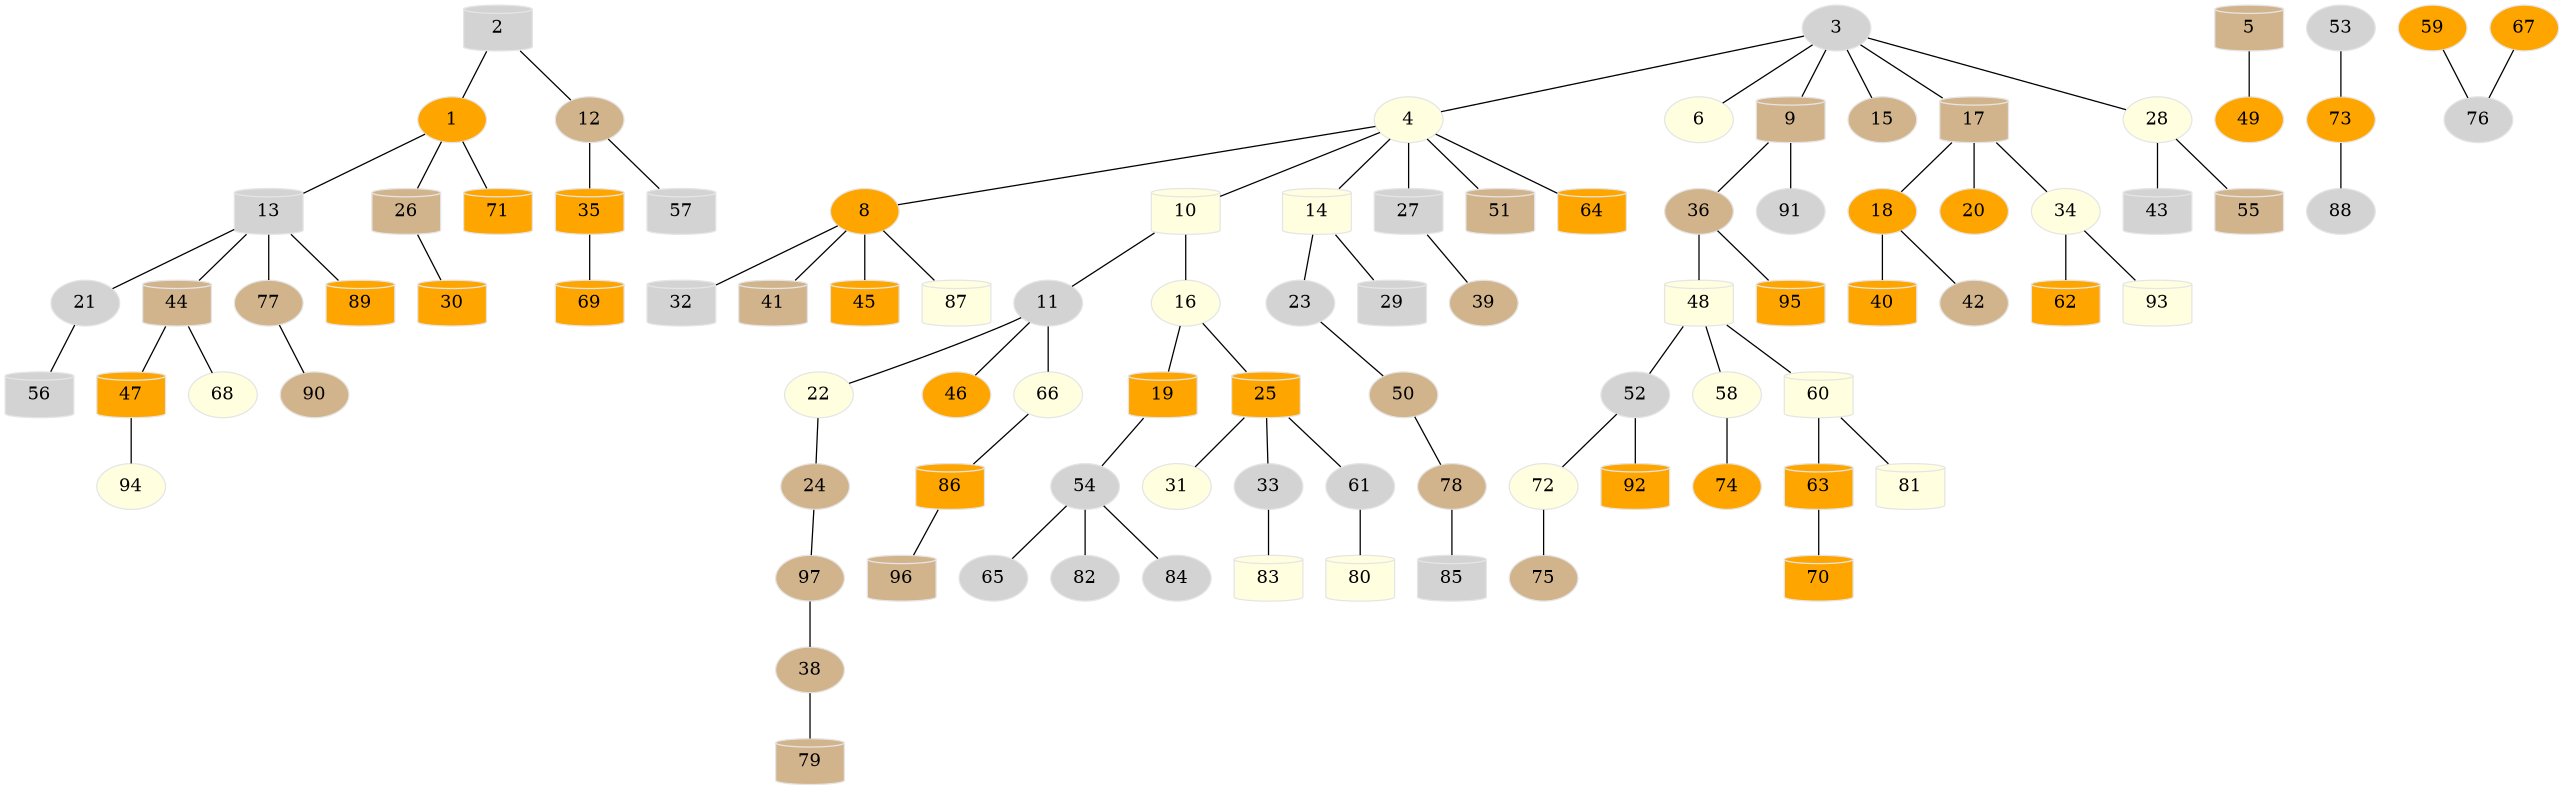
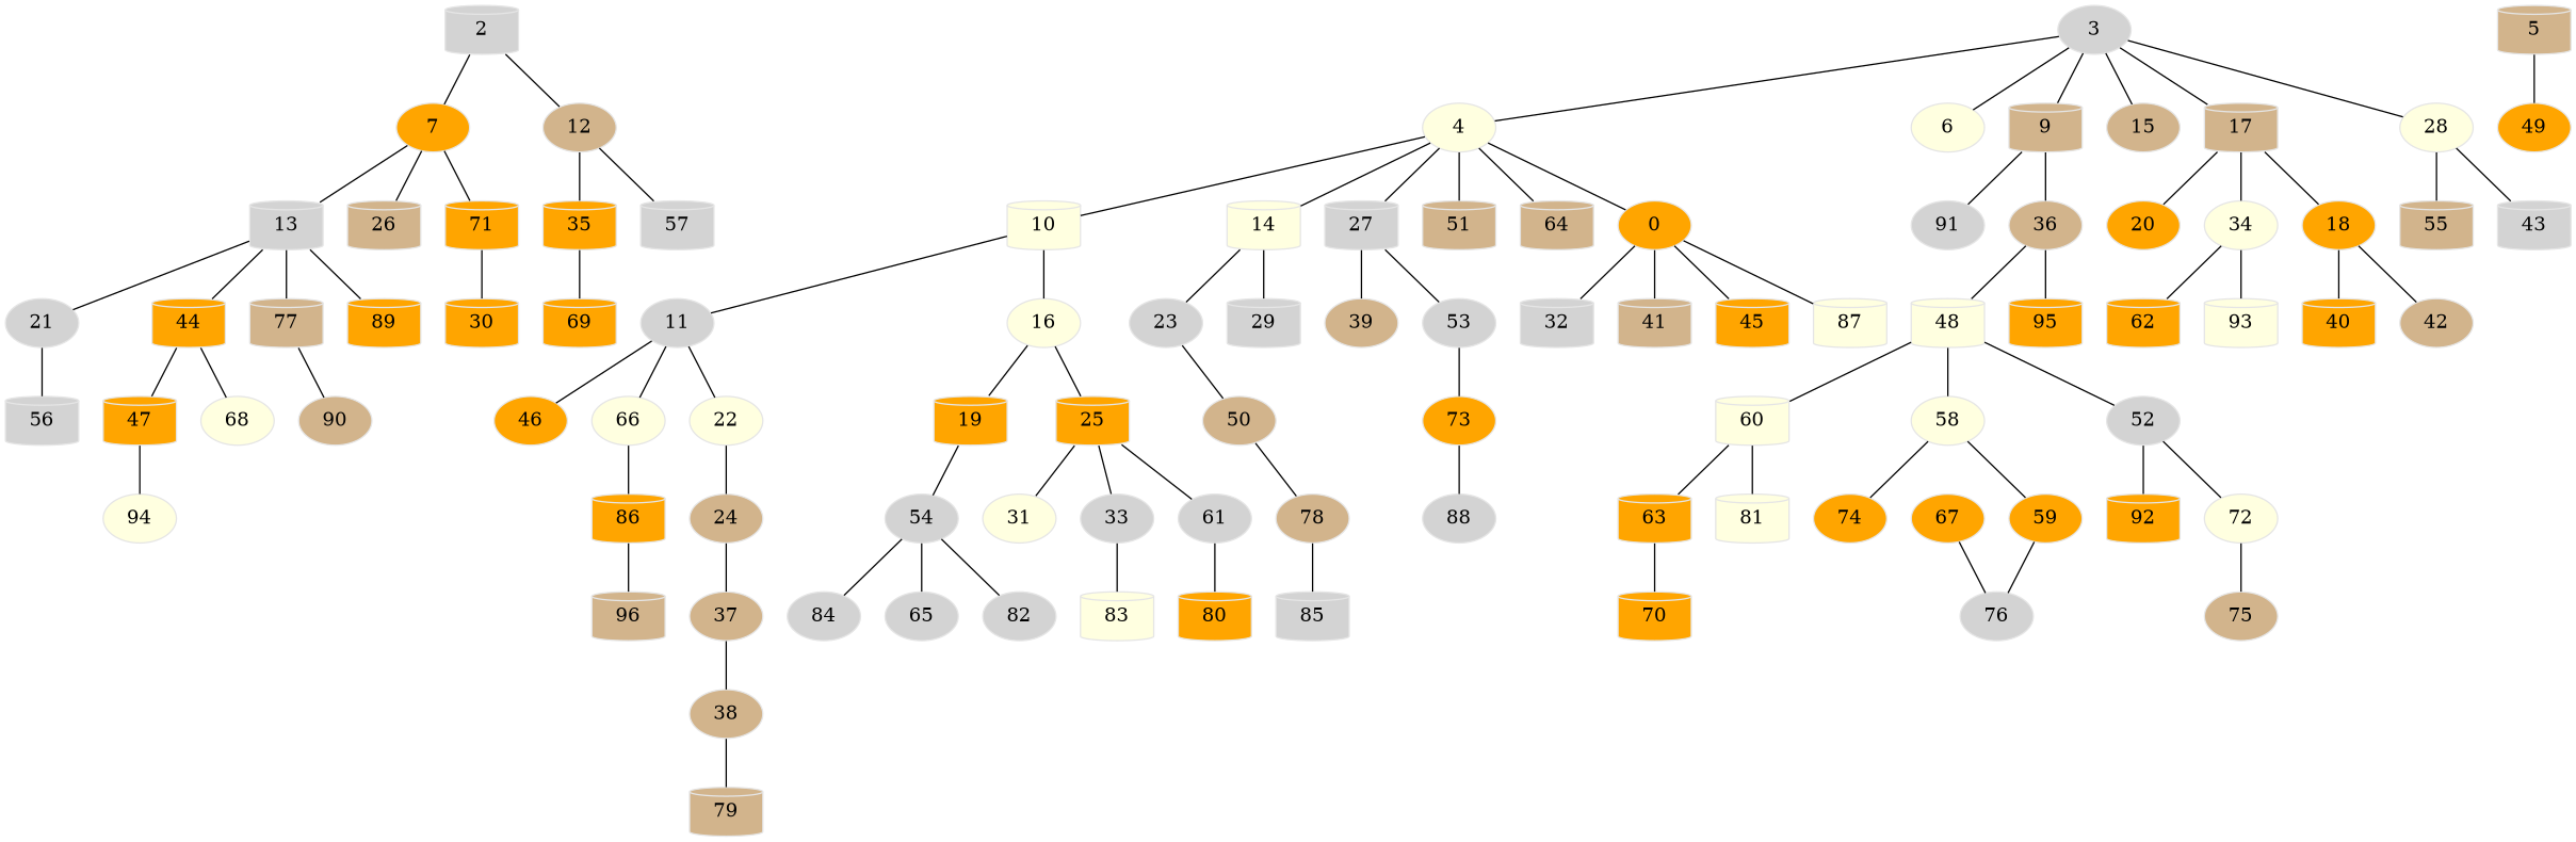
  graph {
    node [color=gray90 fillcolor=orange shape=ellipse style=filled]
    2 [fillcolor=lightgrey shape=cylinder]
-   7 [label=1]
+   7
    12 [fillcolor=tan]
    3 [fillcolor=lightgrey]
    4 [fillcolor=lightyellow]
    6 [fillcolor=lightyellow]
    9 [fillcolor=tan shape=cylinder]
    15 [fillcolor=tan]
    17 [fillcolor=tan shape=cylinder]
    28 [fillcolor=lightyellow]
    5 [fillcolor=tan shape=cylinder]
    49
    13 [fillcolor=lightgrey shape=cylinder]
    26 [fillcolor=tan shape=cylinder]
    71 [shape=cylinder]
    35 [shape=cylinder]
    57 [fillcolor=lightgrey shape=cylinder]
-   8
+   8 [label=0]
    10 [fillcolor=lightyellow shape=cylinder]
    14 [fillcolor=lightyellow shape=cylinder]
    27 [fillcolor=lightgrey shape=cylinder]
    51 [fillcolor=tan shape=cylinder]
-   64 [shape=cylinder]
+   64 [fillcolor=tan shape=cylinder]
    36 [fillcolor=tan]
    91 [fillcolor=lightgrey]
    18
    20
    34 [fillcolor=lightyellow]
    43 [fillcolor=lightgrey shape=cylinder]
    55 [fillcolor=tan shape=cylinder]
    32 [fillcolor=lightgrey shape=cylinder]
    41 [fillcolor=tan shape=cylinder]
    45 [shape=cylinder]
    87 [fillcolor=lightyellow shape=cylinder]
    11 [fillcolor=lightgrey]
    16 [fillcolor=lightyellow]
    23 [fillcolor=lightgrey]
    29 [fillcolor=lightgrey shape=cylinder]
    39 [fillcolor=tan]
    53 [fillcolor=lightgrey]
    21 [fillcolor=lightgrey]
-   44 [fillcolor=tan shape=cylinder]
-   77 [fillcolor=tan]
+   44 [shape=cylinder]
+   77 [fillcolor=tan shape=cylinder]
    89 [shape=cylinder]
    30 [shape=cylinder]
    48 [fillcolor=lightyellow shape=cylinder]
    95 [shape=cylinder]
    22 [fillcolor=lightyellow]
    46
    66 [fillcolor=lightyellow]
    19 [shape=cylinder]
    25 [shape=cylinder]
    24 [fillcolor=tan]
    86 [shape=cylinder]
    69 [shape=cylinder]
    56 [fillcolor=lightgrey shape=cylinder]
    47 [shape=cylinder]
    68 [fillcolor=lightyellow]
    90 [fillcolor=tan]
    50 [fillcolor=tan]
    54 [fillcolor=lightgrey]
    31 [fillcolor=lightyellow]
    33 [fillcolor=lightgrey]
    61 [fillcolor=lightgrey]
    40 [shape=cylinder]
    42 [fillcolor=tan]
    62 [shape=cylinder]
    93 [fillcolor=lightyellow shape=cylinder]
    65 [fillcolor=lightgrey]
    82 [fillcolor=lightgrey]
    84 [fillcolor=lightgrey]
-   37 [fillcolor=tan label=97]
+   37 [fillcolor=tan]
    78 [fillcolor=tan]
    38 [fillcolor=tan]
    83 [fillcolor=lightyellow shape=cylinder]
-   80 [fillcolor=lightyellow shape=cylinder]
+   80 [shape=cylinder]
    73
    52 [fillcolor=lightgrey]
    58 [fillcolor=lightyellow]
    60 [fillcolor=lightyellow shape=cylinder]
    79 [fillcolor=tan shape=cylinder]
    94 [fillcolor=lightyellow]
    72 [fillcolor=lightyellow]
    92 [shape=cylinder]
    59
    74
    85 [fillcolor=lightgrey shape=cylinder]
    63 [shape=cylinder]
    81 [fillcolor=lightyellow shape=cylinder]
    75 [fillcolor=tan]
    88 [fillcolor=lightgrey]
    76 [fillcolor=lightgrey]
    67
    70 [shape=cylinder]
    96 [fillcolor=tan shape=cylinder]
    2 -- 7
    2 -- 12
    7 -- 13
    7 -- 26
    7 -- 71
    12 -- 35
    12 -- 57
    3 -- 4
    3 -- 6
    3 -- 9
    3 -- 15
    3 -- 17
    3 -- 28
    4 -- 8
    4 -- 10
    4 -- 14
    4 -- 27
    4 -- 51
    4 -- 64
    9 -- 36
    9 -- 91
    17 -- 18
    17 -- 20
    17 -- 34
    28 -- 43
    28 -- 55
    5 -- 49
    13 -- 21
    13 -- 44
    13 -- 77
    13 -- 89
-   26 -- 30
+   71 -- 30
    35 -- 69
    8 -- 32
    8 -- 41
    8 -- 45
    8 -- 87
    10 -- 11
    10 -- 16
    14 -- 23
    14 -- 29
    27 -- 39
+   27 -- 53
    36 -- 48
    36 -- 95
    18 -- 40
    18 -- 42
    34 -- 62
    34 -- 93
    11 -- 22
    11 -- 46
    11 -- 66
    16 -- 19
    16 -- 25
    23 -- 50
    53 -- 73
    21 -- 56
    44 -- 47
    44 -- 68
    77 -- 90
    48 -- 52
    48 -- 58
    48 -- 60
    22 -- 24
    66 -- 86
    19 -- 54
    25 -- 31
    25 -- 33
    25 -- 61
    24 -- 37
    86 -- 96
    47 -- 94
    50 -- 78
    54 -- 65
    54 -- 82
    54 -- 84
    33 -- 83
    61 -- 80
    37 -- 38
    78 -- 85
    38 -- 79
    73 -- 88
    52 -- 72
    52 -- 92
+   58 -- 59
    58 -- 74
    60 -- 63
    60 -- 81
    72 -- 75
    59 -- 76
    63 -- 70
    67 -- 76
  }
